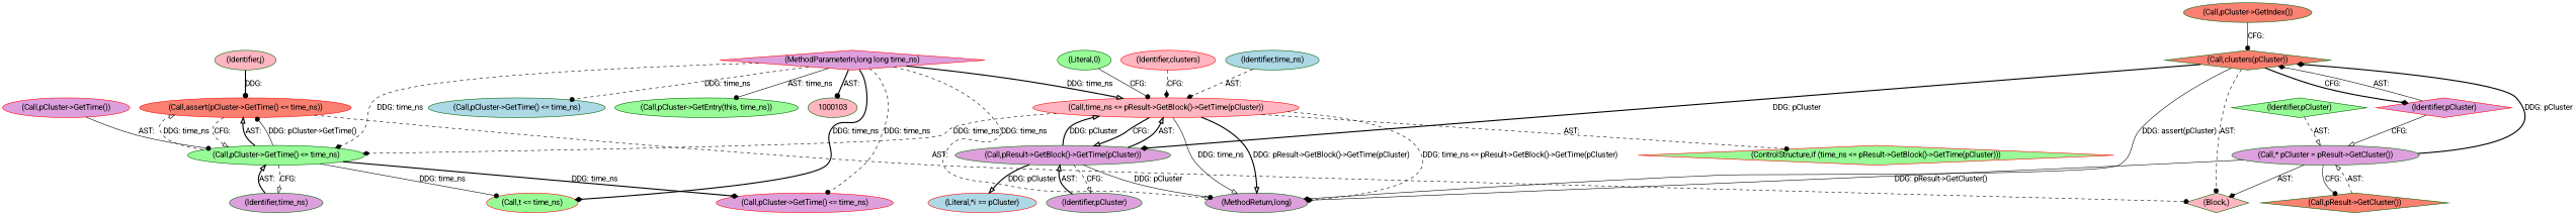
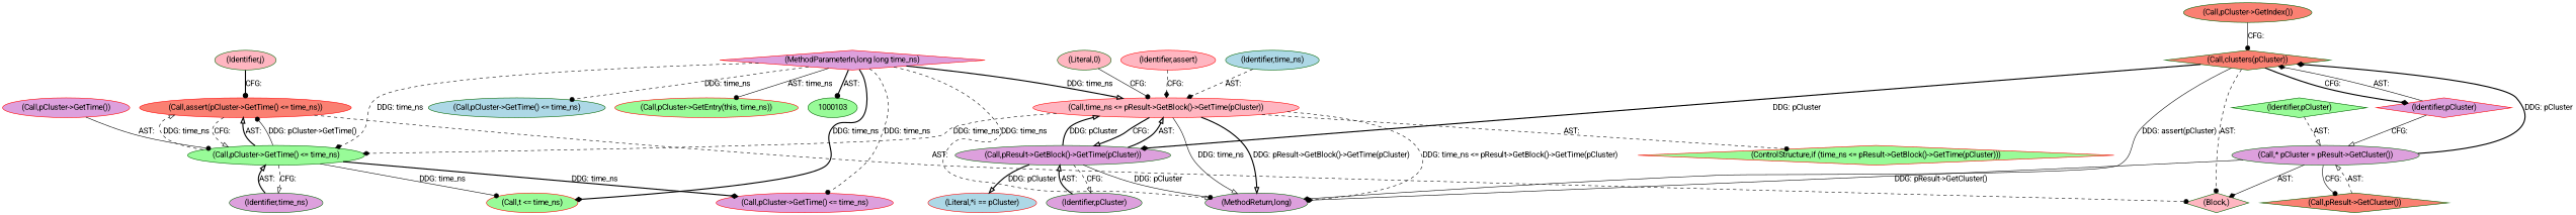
  digraph {
    fontname=Roboto
    node [color=darkgreen fillcolor=plum fontname=Roboto shape=ellipse style=filled]
    edge [arrowhead=onormal fontname=Roboto style=dashed]
    n1 [color=red fillcolor=salmon label="(Call,assert(pCluster->GetTime() <= time_ns))"]
    n2 [fillcolor=palegreen label="(Call,pCluster->GetTime() <= time_ns)"]
    n3 [fillcolor=lightpink label="(Block,)" shape=diamond]
    n4 [color=red label="(Call,pCluster->GetTime() <= time_ns)"]
    n5 [label="(Identifier,time_ns)"]
    n6 [color=red fillcolor=palegreen label="(Call,t <= time_ns)"]
    n7 [color=red fillcolor=lightpink label="(Call,time_ns <= pResult->GetBlock()->GetTime(pCluster))"]
    n8 [label="(Call,pResult->GetBlock()->GetTime(pCluster))"]
    n9 [label="(MethodReturn,long)"]
    n10 [color=red fillcolor=palegreen label="(ControlStructure,if (time_ns <= pResult->GetBlock()->GetTime(pCluster)))" shape=diamond]
    n11 [label="(Identifier,pCluster)"]
    n12 [color=red fillcolor=lightblue label="(Literal,*i == pCluster)"]
    n13 [color=red label="(MethodParameterIn,long long time_ns)" shape=diamond]
    n14 [fillcolor=lightblue label="(Call,pCluster->GetTime() <= time_ns)"]
-   n15 [fillcolor=palegreen label="(Call,pCluster->GetEntry(this, time_ns))"]
-   1000103 [fillcolor=lightpink]
+   n15 [color=red fillcolor=palegreen label="(Call,pCluster->GetEntry(this, time_ns))"]
+   1000103 [fillcolor=palegreen]
    n17 [fillcolor=salmon label="(Call,clusters(pCluster))" shape=diamond]
    n18 [color=red label="(Identifier,pCluster)" shape=diamond]
    n19 [label="(Call,* pCluster = pResult->GetCluster())"]
    n20 [fillcolor=salmon label="(Call,pResult->GetCluster())" shape=diamond]
-   n21 [color=red fillcolor=lightpink label="(Identifier,clusters)"]
+   n21 [color=red fillcolor=lightpink label="(Identifier,assert)"]
    n22 [fillcolor=lightblue label="(Identifier,time_ns)"]
-   n23 [fillcolor=palegreen label="(Literal,0)"]
+   n23 [fillcolor=lightpink label="(Literal,0)"]
    n24 [fillcolor=lightpink label="(Identifier,j)"]
    n25 [color=red label="(Call,pCluster->GetTime())"]
    n26 [fillcolor=palegreen label="(Identifier,pCluster)" shape=diamond]
    n27 [fillcolor=salmon label="(Call,pCluster->GetIndex())"]
    n1 -> n2 [label="CFG: "]
    n1 -> n3 [arrowhead=dot label="AST: "]
    n2 -> n1 [label="AST: " style=bold]
    n2 -> n1 [arrowhead=dot label="DDG: pCluster->GetTime()" style=solid]
    n2 -> n1 [label="DDG: time_ns"]
    n2 -> n4 [arrowhead=diamond label="DDG: time_ns" style=bold]
    n2 -> n5 [label="CFG: "]
    n2 -> n6 [arrowhead=dot label="DDG: time_ns" style=solid]
    n5 -> n2 [label="AST: " style=bold]
    n7 -> n2 [arrowhead=diamond label="DDG: time_ns"]
    n7 -> n8 [label="CFG: " style=bold]
    n7 -> n9 [arrowhead=dot label="DDG: time_ns <= pResult->GetBlock()->GetTime(pCluster)"]
    n7 -> n9 [label="DDG: time_ns" style=solid]
    n7 -> n9 [label="DDG: pResult->GetBlock()->GetTime(pCluster)" style=bold]
    n7 -> n10 [arrowhead=dot label="AST: "]
    n8 -> n7 [label="AST: " style=bold]
    n8 -> n7 [label="DDG: pCluster" style=bold]
    n8 -> n9 [arrowhead=dot label="DDG: pCluster" style=solid]
    n8 -> n11 [label="CFG: "]
    n8 -> n12 [label="DDG: pCluster" style=bold]
    n11 -> n8 [label="AST: " style=bold]
    n13 -> n2 [arrowhead=diamond label="DDG: time_ns"]
    n13 -> n4 [arrowhead=dot label="DDG: time_ns"]
    n13 -> n6 [arrowhead=diamond label="DDG: time_ns" style=bold]
    n13 -> n7 [label="DDG: time_ns" style=bold]
    n13 -> n9 [label="DDG: time_ns"]
    n13 -> n14 [arrowhead=dot label="DDG: time_ns"]
    n13 -> n15 [arrowhead=dot label="AST: time_ns" style=solid]
    n13 -> 1000103 [arrowhead=dot label="AST: " style=bold]
    n17 -> n3 [arrowhead=dot label="AST: "]
    n17 -> n8 [arrowhead=diamond label="DDG: pCluster" style=bold]
    n17 -> n9 [arrowhead=diamond label="DDG: assert(pCluster)" style=solid]
    n17 -> n18 [arrowhead=diamond label="CFG: " style=bold]
    n18 -> n17 [arrowhead=diamond label="AST: " style=solid]
    n18 -> n19 [label="CFG: " style=solid]
    n19 -> n3 [arrowhead=diamond label="AST: " style=solid]
    n19 -> n9 [arrowhead=diamond label="DDG: pResult->GetCluster()" style=solid]
    n19 -> n17 [arrowhead=diamond label="DDG: pCluster" style=bold]
    n19 -> n20 [arrowhead=dot label="CFG: " style=solid]
    n20 -> n19 [label="AST: "]
    n21 -> n7 [arrowhead=diamond label="CFG: "]
    n22 -> n7 [arrowhead=diamond label="AST: "]
    n23 -> n7 [arrowhead=dot label="CFG: " style=solid]
-   n24 -> n1 [arrowhead=dot label="DDG: " style=bold]
+   n24 -> n1 [arrowhead=dot label="CFG: " style=bold]
    n25 -> n2 [arrowhead=dot label="AST: " style=solid]
    n26 -> n19 [label="AST: "]
    n27 -> n17 [arrowhead=dot label="CFG: " style=solid]
  }
